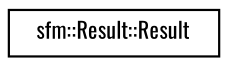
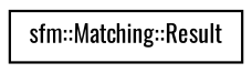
  digraph {
    rankdir=LR
    fontname=Oswald
-   n1 [color=black fillcolor=white fontname=Oswald fontsize=10 height=0.2 label="sfm::Result::Result" shape=record style=filled width=0.4]
+   n1 [color=black fillcolor=white fontname=Oswald fontsize=10 height=0.2 label="sfm::Matching::Result" shape=record style=filled width=0.4]
  }
